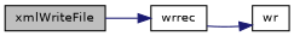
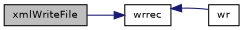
  digraph {
    rankdir=LR
    node [color=black fillcolor=white fontname=Helvetica fontsize=10 shape=record style=filled]
    edge [color=midnightblue fontname=Helvetica fontsize=10 labelfontname=Helvetica labelfontsize=10 style=solid]
    n1 [fillcolor=grey75 fontcolor=black height=0.2 label=xmlWriteFile width=0.4]
    n2 [height=0.2 label=wrrec width=0.4]
    n3 [height=0.2 label=wr width=0.4]
    n1 -> n2
-   n2 -> n3
+   n3 -> n2
  }
